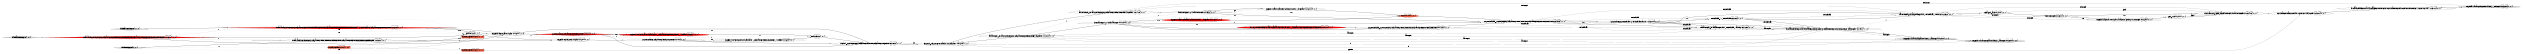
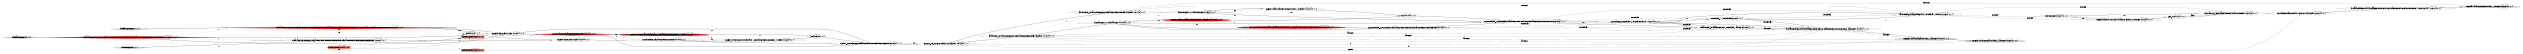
  digraph {
    rankdir=LR
    node [fillcolor=white shape=ellipse style=filled]
    edge [style=bold]
    n1 [label="this.codahaleScheduledReporters.add(this.codahaleReportersCloser.register(OutputStreamEventReporter.forContext(RootMetricContext.get()).outputTo(output).build()))@@@31@@@['0', '0', '1']"]
    n2 [fillcolor=lightgray label="LOGGER.info(\"Will start reporting metrics to directory \" + metricsLogDir)@@@32@@@['0', '0', '1']"]
    n3 [label="LOGGER.info(\"Reporting metrics to log files\")@@@6@@@['0', '0', '1']"]
    n4 [label="!properties.containsKey(ConfigurationKeys.METRICS_LOG_DIR_KEY)@@@7@@@['0', '0', '1']" shape=diamond]
    n5 [label="LOGGER.error(\"Not reporting metrics to log files because \" + ConfigurationKeys.METRICS_LOG_DIR_KEY + \" is undefined\")@@@8@@@['0', '0', '1']"]
    n6 [label="return@@@9@@@['1', '0', '1']"]
    n7 [label="String fsUri = properties.getProperty(ConfigurationKeys.FS_URI_KEY,ConfigurationKeys.LOCAL_FS_URI)@@@12@@@['1', '1', '1']"]
    n8 [label="FileSystem fs = FileSystem.get(URI.create(fsUri),new Configuration())@@@13@@@['1', '1', '1']"]
    n9 [label="this.codahaleScheduledReporters.add(this.codahaleReportersCloser.register(new FileFailureEventReporter(RootMetricContext.get(),fs,failureLogFile)))@@@19@@@['1', '1', '0']"]
    n10 [label="Path failureLogDir = new Path(properties.getProperty(ConfigurationKeys.FAILURE_LOG_DIR_KEY),this.getName())@@@10@@@['1', '1', '0']"]
    n11 [fillcolor=lightgray label="LOGGER.info(\"Will start reporting failure to directory \" + failureLogDir)@@@20@@@['1', '1', '0']"]
    n12 [label="Path metricsLogDir = new Path(properties.getProperty(ConfigurationKeys.METRICS_LOG_DIR_KEY),this.getName())@@@14@@@['0', '0', '1']"]
    n13 [label="Path metricLogFile = new Path(metricsLogDir,this.id + metricsFileSuffix + \".metrics.log\")@@@23@@@['0', '0', '1']"]
    n14 [label="Path failureLogFile = new Path(failureLogDir,this.id + metricsFileSuffix + \".failure.log\")@@@18@@@['0', '1', '0']"]
    n15 [fillcolor=lightgray label="LOGGER.info(\"Will start reporting failure to directory \" + failureLogDir)@@@25@@@['1', '0', '0']"]
    n16 [label="!fs.exists(failureLogDir) && !fs.mkdirs(failureLogDir)@@@11@@@['1', '1', '0']" shape=diamond]
    n17 [label="!fs.exists(metricsLogDir) && !fs.mkdirs(metricsLogDir)@@@15@@@['0', '0', '1']" shape=diamond]
    n18 [label="OutputStreamReporter.Factory.newBuilder().outputTo(output).build(properties)@@@30@@@['0', '0', '1']"]
    n19 [fillcolor=lightgray label="buildFileFailureEventReporter['1', '0', '0']" shape=diamond]
    n20 [fillcolor=red label="!Boolean.valueOf(properties.getProperty(ConfigurationKeys.FAILURE_REPORTING_FILE_ENABLED_KEY,ConfigurationKeys.DEFAULT_FAILURE_REPORTING_FILE_ENABLED))@@@3@@@['1', '0', '0']" shape=diamond]
    n21 [fillcolor=tomato label="Properties properties@@@2@@@['1', '0', '0']" shape=box]
    n22 [fillcolor=tomato label="Properties properties@@@2@@@['0', '1', '0']" shape=box]
    n23 [fillcolor=tomato label="Properties properties@@@2@@@['0', '0', '1']" shape=box]
    n24 [label="LOGGER.info(\"Reporting failure to log files\")@@@6@@@['1', '1', '0']"]
    n25 [fillcolor=red label="(!Boolean.valueOf(properties.getProperty(ConfigurationKeys.FAILURE_REPORTING_FILE_ENABLED_KEY,ConfigurationKeys.DEFAULT_FAILURE_REPORTING_FILE_ENABLED)) || !properties.containsKey(ConfigurationKeys.FAILURE_LOG_DIR_KEY))@@@3@@@['0', '1', '0']" shape=diamond]
    n26 [label="return@@@4@@@['1', '1', '1']"]
    n27 [label="!Boolean.valueOf(properties.getProperty(ConfigurationKeys.METRICS_REPORTING_FILE_ENABLED_KEY,ConfigurationKeys.DEFAULT_METRICS_REPORTING_FILE_ENABLED))@@@3@@@['0', '0', '1']" shape=diamond]
    n28 [label="metricsFileSuffix = \".\" + metricsFileSuffix@@@21@@@['1', '0', '1']"]
    n29 [label="OutputStream output = append? fs.append(metricLogFile): fs.create(metricLogFile,true)@@@29@@@['0', '0', '1']"]
    n30 [label="fs.exists(metricLogFile)@@@25@@@['0', '0', '1']" shape=diamond]
    n31 [label="LOGGER.info(String.format(\"Metric log file %s already exists, appending to it\",metricLogFile))@@@26@@@['0', '0', '1']"]
-   n32 [label="boolean append = false@@@24@@@['0', '0', '1']"]
    n33 [fillcolor=red label="!properties.containsKey(ConfigurationKeys.FAILURE_LOG_DIR_KEY)@@@7@@@['1', '0', '0']" shape=diamond]
    n34 [fillcolor=red label="LOGGER.error(\"Not reporting failure to log files because \" + ConfigurationKeys.FAILURE_LOG_DIR_KEY + \" is undefined\")@@@8@@@['1', '0', '0']"]
-   n35 [fillcolor=tomato label="return@@@17@@@['1', '0', '1']"]
+   n35 [label="return@@@17@@@['1', '0', '1']"]
    n36 [label="String metricsFileSuffix = properties.getProperty(ConfigurationKeys.METRICS_FILE_SUFFIX,ConfigurationKeys.DEFAULT_METRICS_FILE_SUFFIX)@@@19@@@['1', '1', '1']"]
    n37 [label="!Strings.isNullOrEmpty(metricsFileSuffix) && !metricsFileSuffix.startsWith(\".\")@@@20@@@['1', '1', '1']" shape=diamond]
    n38 [label="append = true@@@27@@@['0', '0', '1']"]
    n39 [label="String metricsFileSuffix = properties.getProperty(ConfigurationKeys.METRICS_FILE_SUFFIX,ConfigurationKeys.DEFAULT_METRICS_FILE_SUFFIX)@@@14@@@['0', '1', '0']"]
    n40 [label="LOGGER.error(\"Failed to create metric log directory for metrics \" + this.getName())@@@16@@@['0', '0', '1']"]
    n41 [fillcolor=red label="throw new MetricReporterException(\"Failed to create failure log directory for metrics \" + this.getName(),ReporterType.EVENT,ReporterSinkType.FILE)@@@12@@@['0', '1', '0']"]
    n42 [fillcolor=lightgray label="buildFileFailureEventReporter['0', '1', '0']" shape=diamond]
    n43 [fillcolor=red label="LOGGER.error(\"Failed to create failure log directory for metrics \" + this.getName())@@@16@@@['1', '0', '0']"]
    n44 [fillcolor=lightgray label="buildFileMetricReporter['0', '0', '1']" shape=diamond]
    n1 -> n2
    n3 -> n4
    n4 -> n5
    n4 -> n5 [label=true style=dotted]
    n4 -> n6 [label=true style=dotted]
    n4 -> n7
    n5 -> n6
    n6 -> n7
    n7 -> n8
    n7 -> n8 [label=fsUri style=solid]
    n8 -> n9 [label=fs style=solid]
    n8 -> n10
    n8 -> n11 [label=fs style=solid]
    n8 -> n12
    n9 -> n11
    n9 -> n11 [label=failureLogFile style=solid]
    n9 -> n13 [label=0 style=dashed]
    n10 -> n9 [label=failureLogDir style=solid]
    n10 -> n11 [label=failureLogDir style=solid]
    n10 -> n12 [label=0 style=dashed]
    n10 -> n14 [label=failureLogDir style=solid]
    n10 -> n15 [label=failureLogDir style=solid]
    n10 -> n16
    n11 -> n15
    n12 -> n2 [label=metricsLogDir style=solid]
    n12 -> n13 [label=metricsLogDir style=solid]
    n12 -> n17
    n13 -> n29 [label=metricLogFile style=solid]
    n13 -> n30 [label=metricLogFile style=solid]
    n13 -> n31 [label=metricLogFile style=solid]
-   n13 -> n32
    n14 -> n9 [label=failureLogFile style=solid]
    n14 -> n9
    n16 -> n17 [label=0 style=dashed]
    n16 -> n35 [label=true style=dotted]
    n16 -> n36
    n16 -> n39
    n16 -> n41
    n16 -> n41 [label=true style=dotted]
    n16 -> n43
    n16 -> n43 [label=true style=dotted]
    n17 -> n35 [label=true style=dotted]
    n17 -> n36
    n17 -> n40
    n17 -> n40 [label=true style=dotted]
    n18 -> n1
    n19 -> n20
    n20 -> n24
    n20 -> n25 [label=0 style=dashed]
    n20 -> n26
    n20 -> n26 [label=true style=dotted]
    n20 -> n27 [label=0 style=dashed]
    n21 -> n22 [label=0 style=solid]
    n21 -> n23 [label=0 style=dashed]
    n23 -> n18 [label=properties style=solid]
    n24 -> n3 [label=0 style=dashed]
    n24 -> n7
    n24 -> n33
    n25 -> n24
    n25 -> n26 [label=true style=dotted]
    n25 -> n26
    n26 -> n3
    n26 -> n24
    n27 -> n3
    n27 -> n26
    n27 -> n26 [label=true style=dotted]
    n28 -> n9
    n28 -> n9 [label=metricsFileSuffix style=solid]
    n28 -> n13 [label=metricsFileSuffix style=solid]
    n28 -> n13
    n29 -> n18
    n30 -> n29
    n30 -> n31
    n30 -> n31 [label=true style=dotted]
    n30 -> n38 [label=true style=dotted]
    n31 -> n38
-   n32 -> n29 [label=append style=solid]
-   n32 -> n30
    n33 -> n4 [label=0 style=dashed]
    n33 -> n6 [label=true style=dotted]
    n33 -> n7
    n33 -> n34
    n33 -> n34 [label=true style=dotted]
    n34 -> n5 [label=0 style=dashed]
    n34 -> n6
    n35 -> n36
    n36 -> n9 [label=metricsFileSuffix style=solid]
    n36 -> n13 [label=metricsFileSuffix style=solid]
    n36 -> n14
    n36 -> n28 [label=metricsFileSuffix style=solid]
    n36 -> n37
    n36 -> n37 [label=true style=dotted]
    n37 -> n9
    n37 -> n13
    n37 -> n14 [label=metricsFileSuffix style=solid]
    n37 -> n14
    n37 -> n28 [label=true style=dotted]
    n37 -> n28
    n38 -> n29
    n38 -> n29 [label=append style=solid]
    n39 -> n14 [label=metricsFileSuffix style=solid]
    n39 -> n36
    n39 -> n37 [label=metricsFileSuffix style=solid]
    n40 -> n35
    n41 -> n39
    n42 -> n22 [label=true style=dotted]
    n42 -> n25
    n43 -> n35
    n43 -> n40 [label=0 style=dashed]
    n43 -> n41 [label=0 style=dashed]
    n44 -> n21 [label=true style=dotted]
    n44 -> n23 [label=true style=dotted]
    n44 -> n27
  }
